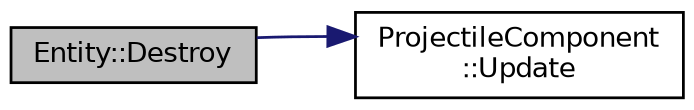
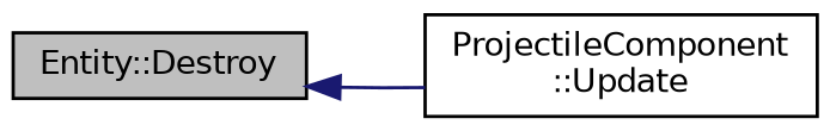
  digraph {
    rankdir=LR
    node [color=black fontname=Helvetica fontsize=10 shape=record style=filled]
    n1 [fillcolor=grey75 fontcolor=black height=0.2 label="Entity::Destroy" width=0.4]
    n2 [fillcolor=white height=0.2 label="ProjectileComponent\l::Update" width=0.4]
-   n2 -> n1 [color=midnightblue dir=back fontname=Helvetica fontsize=10 labelfontname=Helvetica labelfontsize=10 style=solid]
+   n1 -> n2 [color=midnightblue dir=back fontname=Helvetica fontsize=10 labelfontname=Helvetica labelfontsize=10 style=solid]
  }
